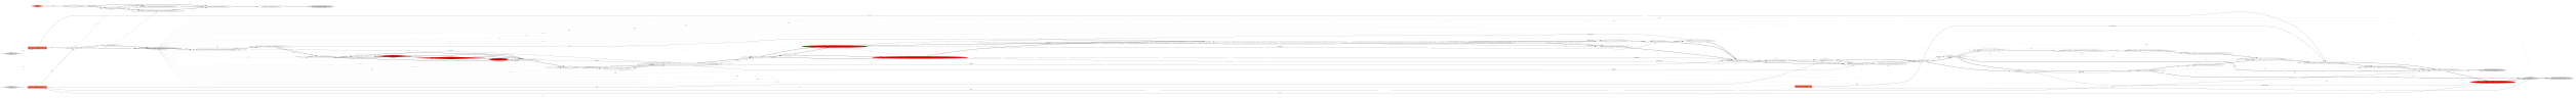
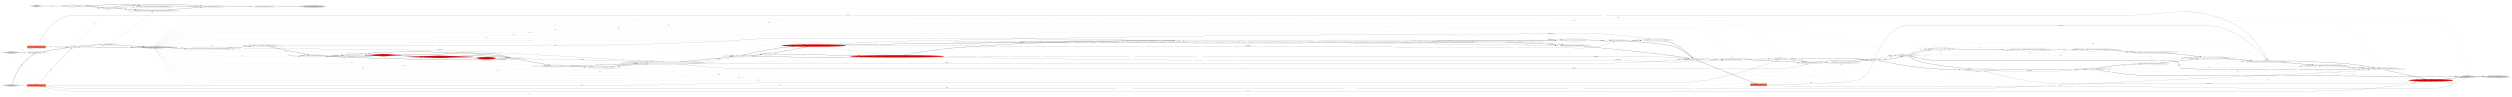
  digraph {
    fontname=Nunito
    rankdir=LR
    node [fillcolor=white fontname=Nunito shape=ellipse style=filled]
    edge [fontname=Nunito style=bold]
    n1 [label="treeEditor.minimumWidth = cellEditor.getLayoutData().minimumWidth@@@62@@@['1', '0', '0']"]
    n2 [label="treeEditor.verticalAlignment = cellEditor.getLayoutData().verticalAlignment@@@80@@@['1', '1', '0']"]
    n3 [label="treeEditor.horizontalAlignment = cellEditor.getLayoutData().horizontalAlignment@@@81@@@['1', '1', '0']"]
    n4 [label="cellEditor == null@@@23@@@['1', '1', '0']" shape=diamond]
    n5 [label="return@@@24@@@['1', '1', '0']"]
    n6 [fillcolor=red label="final Object propertyValue = prop.propertySource.getPropertyValue(null,prop.property.getId())@@@21@@@['1', '0', '0']"]
    n7 [fillcolor=red label="final Object propertyValue = selectedColumn == 0? prop.property.getDisplayName(): prop.propertySource.getPropertyValue(null,prop.property.getId())@@@26@@@['0', '1', '0']"]
    n8 [label="propertyValue != null@@@39@@@['1', '0', '0']" shape=diamond]
    n9 [label="cellEditor.setValue(propertyValue)@@@40@@@['1', '0', '0']"]
    n10 [label="final ICellEditorListener cellEditorListener = new ICellEditorListener(){@Override public void applyEditorValue(){final Object value = cellEditor.getValue()final Object oldValue = selectedColumn == 0? prop.property.getDisplayName(): prop.propertySource.getPropertyValue(null,prop.property.getId())if (value instanceof String && ((String)value).isEmpty() && oldValue == null) {return}if (!CommonUtils.equalObjects(oldValue,value)) {if (selectedColumn == 0) {String newName = CommonUtils.toString(value)Object oldPropId = prop.property.getId()Object oldPropValue = prop.propertySource.getPropertyValue(null,prop.property.getId())((DBPNamedObject2)prop.property).setName(newName)if (oldPropValue != null) {prop.propertySource.resetPropertyValueToDefault(oldPropId)prop.propertySource.setPropertyValue(null,prop.property.getId(),oldPropValue)}}{prop.propertySource.setPropertyValue(null,prop.property.getId(),value)}handlePropertyChange(prop)}}@Override public void cancelEditor(){disposeOldEditor()}@Override public void editorValueChanged(boolean oldValidState,boolean newValidState){}}@@@27@@@['1', '1', '0']"]
    n11 [label="propertyValue != null@@@59@@@['1', '1', '0']" shape=diamond]
    n12 [label="cellEditor.setValue(propertyValue)@@@60@@@['1', '1', '0']"]
    n13 [label="treeEditor.grabHorizontal = cellEditor.getLayoutData().grabHorizontal@@@83@@@['1', '1', '0']"]
-   n14 [fillcolor=lightgray label="cellEditor.setFocus()@@@67@@@['1', '0', '0']"]
    n15 [fillcolor=red label="treeEditor.setEditor(editorControl,item,selectedColumn)@@@84@@@['0', '1', '0']"]
    n16 [fillcolor=lightgray label="isDef@@@86@@@['0', '1', '0']" shape=diamond]
    n17 [fillcolor=lightgray label="showEditor['1', '0', '0']" shape=diamond]
+   n18 [label="disposeOldEditor()@@@3@@@['1', '1', '0']"]
    n19 [fillcolor=tomato label="final TreeItem item@@@2@@@['1', '1', '0']" shape=box]
    n20 [fillcolor=tomato label="final TreeItem item@@@2@@@['1', '0', '0']" shape=box]
    n21 [label="item == null@@@4@@@['1', '1', '0']" shape=diamond]
    n22 [label="isDef@@@44@@@['1', '0', '0']" shape=diamond]
    n23 [label="curCellEditor = cellEditor@@@62@@@['1', '1', '0']"]
    n24 [label="isDef@@@64@@@['1', '1', '0']" shape=diamond]
    n25 [label="selectedProperty = prop.property@@@63@@@['0', '1', '0']"]
    n26 [label="cellEditor.activate()@@@65@@@['1', '1', '0']"]
    n27 [label="final Control editorControl = cellEditor.getControl()@@@67@@@['0', '1', '0']"]
    n28 [fillcolor=lightgray label="cellEditor.setFocus()@@@87@@@['0', '1', '0']"]
    n29 [label="prop.propertySource.resetPropertyValue(null,prop.property.getId())@@@8@@@['0', '0', '1']"]
    n30 [label="handlePropertyChange(prop)@@@11@@@['0', '0', '1']"]
    n31 [label="this.update(prop,null)@@@12@@@['0', '0', '1']"]
    n32 [fillcolor=lightgray label="showEditor['0', '1', '0']" shape=diamond]
    n33 [fillcolor=tomato label="boolean isDef@@@2@@@['0', '1', '0']" shape=box]
    n34 [fillcolor=lightgray label="disposeOldEditor()@@@13@@@['0', '0', '1']"]
    n35 [label="cellEditor.addListener(cellEditorListener)@@@58@@@['0', '1', '0']"]
    n36 [label="cellEditor.addListener(cellEditorListener)@@@38@@@['1', '0', '0']"]
    n37 [label="treeEditor.minimumWidth = cellEditor.getLayoutData().minimumWidth@@@82@@@['0', '1', '0']"]
    n38 [label="return@@@11@@@['1', '1', '0']"]
    n39 [label="int editStyle = SWT.LEFT@@@18@@@['1', '1', '0']"]
    n40 [fillcolor=red label="selectedColumn == 0@@@13@@@['0', '1', '0']" shape=diamond]
    n41 [label="isHidePropertyValue(prop.property)@@@19@@@['1', '1', '0']" shape=diamond]
    n42 [label="final CellEditor cellEditor = UIUtils.createPropertyEditor(UIUtils.getActiveWorkbenchWindow(),treeControl,prop.propertySource,prop.property,editStyle)@@@22@@@['1', '1', '0']"]
    n43 [fillcolor=red label="!namesEditable || !(prop.property instanceof DBPNamedObject)@@@14@@@['0', '1', '0']" shape=diamond]
    n44 [label="treeEditor.verticalAlignment = cellEditor.getLayoutData().verticalAlignment@@@60@@@['1', '0', '0']"]
    n45 [label="treeEditor.horizontalAlignment = cellEditor.getLayoutData().horizontalAlignment@@@61@@@['1', '0', '0']"]
    n46 [label="editorControl.addTraverseListener(null)@@@49@@@['1', '0', '0']"]
    n47 [label="editorControl != null@@@68@@@['0', '1', '0']" shape=diamond]
    n48 [label="editStyle |= SWT.PASSWORD@@@20@@@['1', '1', '0']"]
    n49 [label="final TreeNode prop = (TreeNode)item.getData()@@@9@@@['1', '1', '0']"]
    n50 [label="prop.property == null || !prop.isEditable()@@@10@@@['1', '1', '0']" shape=diamond]
    n51 [fillcolor=red label="return@@@15@@@['0', '1', '0']"]
    n52 [label="return@@@5@@@['1', '1', '0']"]
    n53 [fillcolor=lightgray label="item.getData() instanceof TreeNode@@@7@@@['1', '1', '0']" shape=diamond]
    n54 [label="prop.propertySource.resetPropertyValueToDefault(prop.property.getId())@@@5@@@['0', '0', '1']"]
    n55 [label="final Tree treeControl = super.edu.fdu.CPPDG.tinypdg.pe.ExpressionInfo@c7b60@@@8@@@['1', '1', '0']"]
    n56 [label="toDefault@@@4@@@['0', '0', '1']" shape=diamond]
-   n57 [fillcolor=tomato label="run['0', '0', '1']" shape=diamond]
+   n57 [fillcolor=lightgray label="run['0', '0', '1']" shape=diamond]
    n58 [label="prop.propertySource != null@@@3@@@['0', '0', '1']" shape=diamond]
    n59 [label="editorControl.addTraverseListener(null)@@@69@@@['0', '1', '0']"]
    n1 -> n2
    n2 -> n3
    n3 -> n13
    n3 -> n15 [label=0 style=dashed]
    n3 -> n37
    n4 -> n5 [label=true style=dotted]
    n4 -> n5
    n4 -> n6
    n4 -> n7
    n5 -> n6
    n5 -> n7
    n6 -> n7 [label=0 style=dashed]
    n6 -> n8 [label=propertyValue style=solid]
    n6 -> n9 [label=propertyValue style=solid]
    n6 -> n10
    n7 -> n10
    n7 -> n11 [label=propertyValue style=solid]
    n7 -> n12 [label=propertyValue style=solid]
    n8 -> n9 [label=true style=dotted]
    n8 -> n9
    n8 -> n11
    n9 -> n11
    n10 -> n35 [label=cellEditorListener style=solid]
    n10 -> n35
    n10 -> n36 [label=cellEditorListener style=solid]
    n10 -> n36
    n11 -> n12
    n11 -> n12 [label=true style=dotted]
-   n11 -> n23
+   n11 -> n33
    n12 -> n22
    n12 -> n23
-   n13 -> n14 [label=true style=dotted]
-   n13 -> n14
    n13 -> n15
    n15 -> n16
    n16 -> n28 [label=true style=dotted]
    n16 -> n28
+   n17 -> n18
    n17 -> n19 [label=true style=dotted]
    n17 -> n20 [label=true style=dotted]
+   n18 -> n21
    n19 -> n13 [label=isDef style=solid]
    n19 -> n15 [label=item style=solid]
    n19 -> n21 [label=item style=solid]
    n19 -> n22 [label=isDef style=solid]
    n20 -> n3 [label=item style=solid]
    n20 -> n21 [label=item style=solid]
    n21 -> n52
    n21 -> n52 [label=true style=dotted]
    n21 -> n53
    n21 -> n56 [label=0 style=dashed]
    n22 -> n23 [label=true style=dotted]
    n22 -> n23
    n22 -> n24
    n23 -> n24
    n23 -> n25
    n24 -> n3 [label=editorControl style=solid]
    n24 -> n26 [label=true style=dotted]
    n24 -> n26
    n24 -> n26 [label=editorControl style=solid]
    n24 -> n27
    n25 -> n24
    n26 -> n1 [label=true style=dotted]
    n26 -> n2 [label=true style=dotted]
    n26 -> n3 [label=true style=dotted]
    n26 -> n13
    n26 -> n27
    n26 -> n44 [label=true style=dotted]
    n26 -> n45 [label=true style=dotted]
    n26 -> n46
    n26 -> n46 [label=true style=dotted]
    n27 -> n15 [label=editorControl style=solid]
    n27 -> n47
    n27 -> n47 [label=editorControl style=solid]
    n29 -> n30
    n30 -> n31
    n31 -> n34
+   n32 -> n18
    n32 -> n19 [label=true style=dotted]
    n32 -> n33 [label=true style=dotted]
    n33 -> n16 [label=true style=solid]
    n33 -> n24 [label=isDef style=solid]
    n35 -> n11
    n36 -> n8
    n37 -> n13
    n38 -> n39
    n38 -> n40
    n39 -> n41
    n39 -> n42 [label=editStyle style=solid]
    n40 -> n39
    n40 -> n43 [label=true style=dotted]
    n40 -> n43
    n41 -> n42
    n41 -> n48 [label=true style=dotted]
    n41 -> n48
    n42 -> n4
    n42 -> n4 [label=cellEditor style=solid]
    n42 -> n11 [label=cellEditor style=solid]
    n42 -> n23 [label=cellEditor style=solid]
    n43 -> n39
    n43 -> n51
    n43 -> n51 [label=true style=dotted]
    n44 -> n45
    n45 -> n1
    n46 -> n44
    n47 -> n2 [label=true style=dotted]
    n47 -> n3 [label=true style=dotted]
    n47 -> n13 [label=true style=dotted]
    n47 -> n15 [label=true style=dotted]
    n47 -> n16
    n47 -> n37 [label=true style=dotted]
    n47 -> n59 [label=true style=dotted]
    n47 -> n59
    n48 -> n42
    n48 -> n42 [label=editStyle style=solid]
    n49 -> n10 [label=prop style=solid]
    n49 -> n50
    n50 -> n38 [label=true style=dotted]
    n50 -> n38
    n50 -> n39
    n50 -> n40
    n51 -> n39
    n52 -> n53
    n52 -> n54 [label=0 style=dashed]
    n53 -> n4 [label=item style=dotted]
    n53 -> n6 [label=true style=dotted]
    n53 -> n7 [label=true style=dotted]
    n53 -> n8 [label=true style=dotted]
    n53 -> n10 [label=true style=dotted]
    n53 -> n11 [label=true style=dotted]
    n53 -> n12 [label=isDef style=dotted]
    n53 -> n13 [label=true style=dotted]
    n53 -> n16 [label=true style=dotted]
    n53 -> n22 [label=true style=dotted]
    n53 -> n23 [label=true style=dotted]
    n53 -> n24 [label=true style=dotted]
    n53 -> n25 [label=true style=dotted]
    n53 -> n26 [label=true style=dotted]
    n53 -> n27 [label=true style=dotted]
    n53 -> n35 [label=true style=dotted]
    n53 -> n36 [label=true style=dotted]
    n53 -> n39 [label=true style=dotted]
    n53 -> n40 [label=true style=dotted]
    n53 -> n41 [label=true style=dotted]
    n53 -> n42 [label=true style=dotted]
    n53 -> n49 [label=true style=dotted]
    n53 -> n50 [label=true style=dotted]
    n53 -> n55 [label=true style=dotted]
    n53 -> n55
    n54 -> n30
    n55 -> n42 [label=treeControl style=solid]
    n55 -> n49
    n56 -> n29
    n56 -> n29 [label=false style=dotted]
    n56 -> n54 [label=true style=dotted]
    n56 -> n54
    n57 -> n58
    n58 -> n30
    n58 -> n56
    n58 -> n56 [label=true style=dotted]
    n59 -> n2
  }
